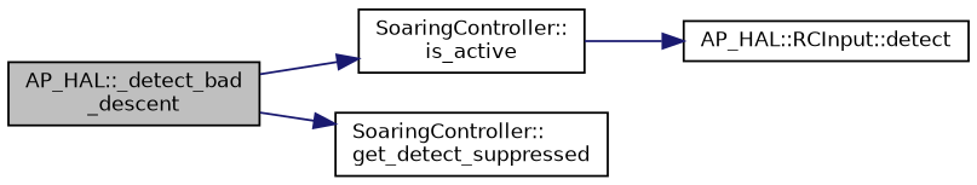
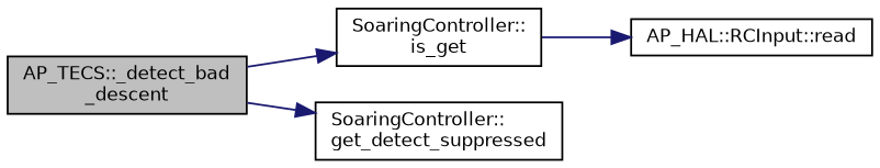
  digraph {
    rankdir=LR
    node [color=black fillcolor=white fontname=Helvetica fontsize=10 shape=record style=filled]
    edge [color=midnightblue fontname=Helvetica fontsize=10 labelfontname=Helvetica labelfontsize=10 style=solid]
-   n1 [fillcolor=grey75 fontcolor=black height=0.2 label="AP_HAL::_detect_bad\l_descent" width=0.4]
-   n2 [height=0.2 label="SoaringController::\lis_active" width=0.4]
+   n1 [fillcolor=grey75 fontcolor=black height=0.2 label="AP_TECS::_detect_bad\l_descent" width=0.4]
+   n2 [height=0.2 label="SoaringController::\lis_get" width=0.4]
    n3 [height=0.2 label="SoaringController::\lget_detect_suppressed" width=0.4]
-   n4 [height=0.2 label="AP_HAL::RCInput::detect" width=0.4]
+   n4 [height=0.2 label="AP_HAL::RCInput::read" width=0.4]
    n1 -> n2
    n1 -> n3
    n2 -> n4
  }
